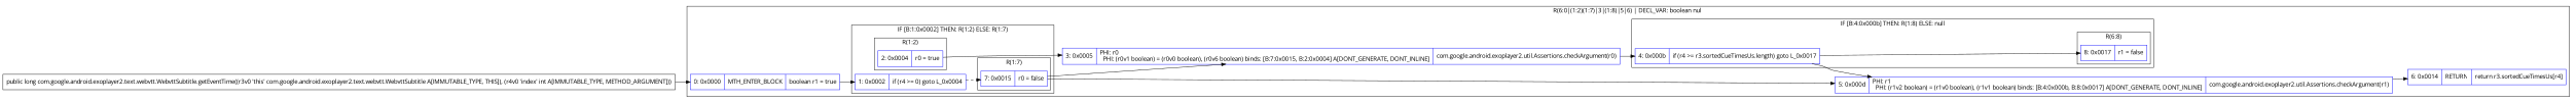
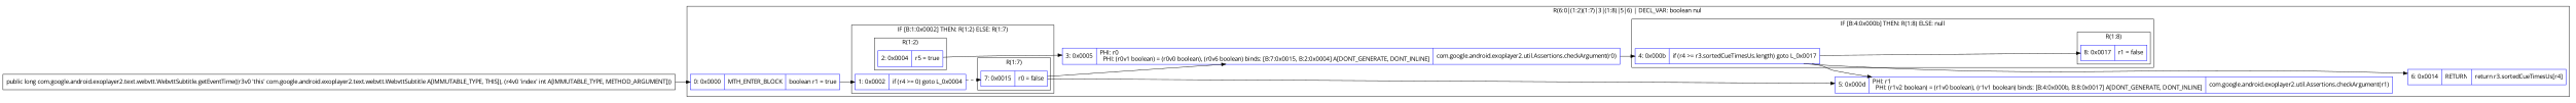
  digraph {
    fontname="Open Sans"
    rankdir=LR
    node [color=blue fontname="Open Sans" shape=record]
    edge [fontname="Open Sans"]
-   n1 [label="{2\:\ 0x0004|r0 = true\l}"]
+   n1 [label="{2\:\ 0x0004|r5 = true\l}"]
    n2 [label="{7\:\ 0x0015|r0 = false\l}"]
    n3 [label="{1\:\ 0x0002|if (r4 \>= 0) goto L_0x0004\l}"]
    n4 [label="{8\:\ 0x0017|r1 = false\l}"]
    n5 [label="{4\:\ 0x000b|if (r4 \>= r3.sortedCueTimesUs.length) goto L_0x0017\l}"]
    n6 [label="{0\:\ 0x0000|MTH_ENTER_BLOCK\l|boolean r1 = true\l}"]
    n7 [label="{3\:\ 0x0005|PHI: r0 \l  PHI: (r0v1 boolean) = (r0v0 boolean), (r0v6 boolean) binds: [B:7:0x0015, B:2:0x0004] A[DONT_GENERATE, DONT_INLINE]\l|com.google.android.exoplayer2.util.Assertions.checkArgument(r0)\l}"]
    n8 [label="{5\:\ 0x000d|PHI: r1 \l  PHI: (r1v2 boolean) = (r1v0 boolean), (r1v1 boolean) binds: [B:4:0x000b, B:8:0x0017] A[DONT_GENERATE, DONT_INLINE]\l|com.google.android.exoplayer2.util.Assertions.checkArgument(r1)\l}"]
    n9 [label="{6\:\ 0x0014|RETURN\l|return r3.sortedCueTimesUs[r4]\l}"]
    n10 [label="{public long com.google.android.exoplayer2.text.webvtt.WebvttSubtitle.getEventTime((r3v0 'this' com.google.android.exoplayer2.text.webvtt.WebvttSubtitle A[IMMUTABLE_TYPE, THIS]), (r4v0 'index' int A[IMMUTABLE_TYPE, METHOD_ARGUMENT])) }" color=""]
    subgraph cluster_1 {
      label="R(6:0|(1:2)(1:7)|3|(1:8)|5|6) | DECL_VAR: boolean null\l"
      n6
      n7
      n8
      n9
      subgraph cluster_2 {
        label="IF [B:1:0x0002] THEN: R(1:2) ELSE: R(1:7)"
        n3
        subgraph cluster_3 {
          label="R(1:2)"
          n1
        }
        subgraph cluster_4 {
          label="R(1:7)"
          n2
        }
      }
      subgraph cluster_5 {
        label="IF [B:4:0x000b] THEN: R(1:8) ELSE: null"
        n5
        subgraph cluster_6 {
-         label="R(6:8)"
+         label="R(1:8)"
          n4
        }
      }
    }
    n1 -> n7
    n2 -> n7
    n2 -> n8
    n3 -> n2 [style=dashed]
    n5 -> n4
    n5 -> n8 [style=solid]
    n6 -> n3
    n7 -> n5
-   n8 -> n9
+   n5 -> n9
    n10 -> n6
  }
